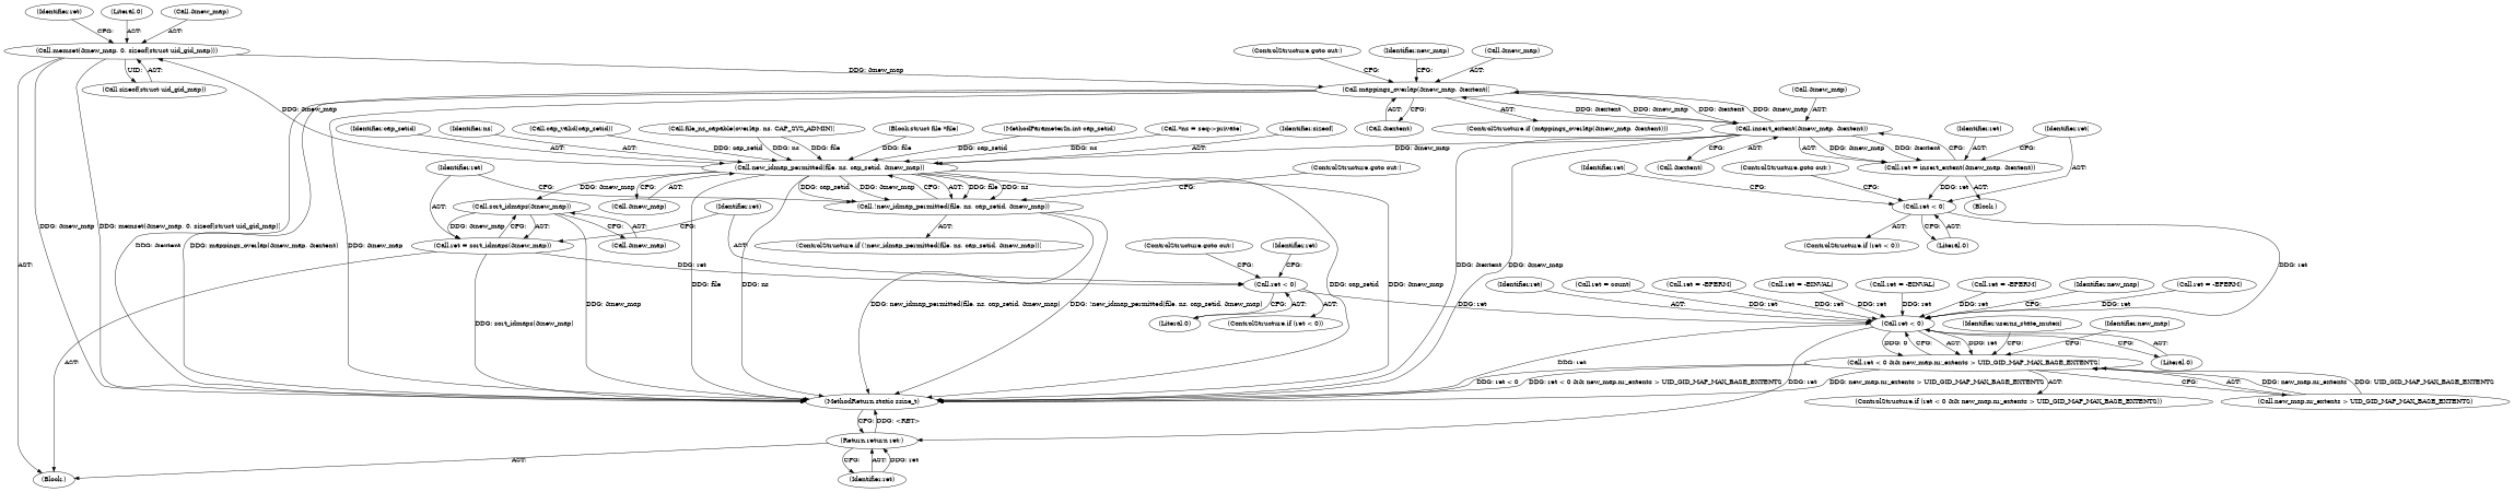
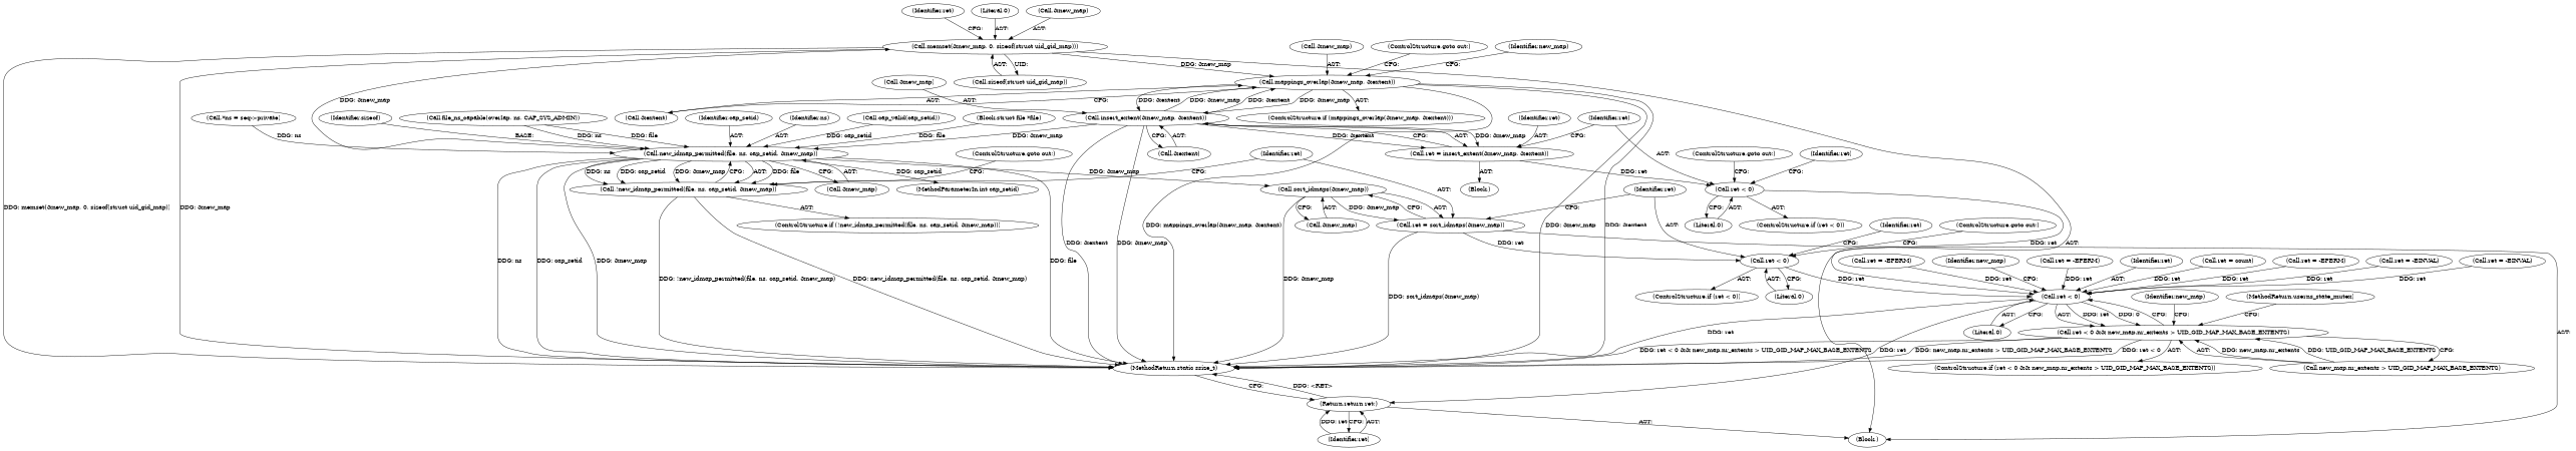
  digraph {
    n1 [label="(Call,memset(&new_map, 0, sizeof(struct uid_gid_map)))"]
    n2 [label="(Call,mappings_overlap(&new_map, &extent))"]
    n3 [label="(Call,sizeof(struct uid_gid_map))"]
    n4 [label="(Block,)"]
    n5 [label="(MethodReturn,static ssize_t)"]
    n6 [label="(Call,insert_extent(&new_map, &extent))"]
    n7 [label="(Call,&extent)"]
    n8 [label="(ControlStructure,if (mappings_overlap(&new_map, &extent)))"]
    n9 [label="(Call,new_idmap_permitted(file, ns, cap_setid, &new_map))"]
    n10 [label="(Call,!new_idmap_permitted(file, ns, cap_setid, &new_map))"]
    n11 [label="(Call,sort_idmaps(&new_map))"]
    n12 [label="(Call,&new_map)"]
    n13 [label="(Return,return ret;)"]
    n14 [label="(Call,ret = insert_extent(&new_map, &extent))"]
    n15 [label="(Call,&extent)"]
    n16 [label="(Call,ret < 0)"]
    n17 [label="(Block,)"]
    n18 [label="(Call,ret < 0)"]
    n19 [label="(ControlStructure,if (ret < 0))"]
    n20 [label="(Literal,0)"]
    n21 [label="(Call,ret < 0 && new_map.nr_extents > UID_GID_MAP_MAX_BASE_EXTENTS)"]
    n22 [label="(Literal,0)"]
    n23 [label="(ControlStructure,if (ret < 0 && new_map.nr_extents > UID_GID_MAP_MAX_BASE_EXTENTS))"]
    n24 [label="(Call,new_map.nr_extents > UID_GID_MAP_MAX_BASE_EXTENTS)"]
    n25 [label="(Identifier,ret)"]
    n26 [label="(ControlStructure,if (!new_idmap_permitted(file, ns, cap_setid, &new_map)))"]
    n27 [label="(Call,ret = sort_idmaps(&new_map))"]
    n28 [label="(Call,&new_map)"]
    n29 [label="(Call,ret < 0)"]
    n30 [label="(Literal,0)"]
    n31 [label="(ControlStructure,if (ret < 0))"]
    n32 [label="(Call,ret = -EPERM)"]
    n33 [label="(ControlStructure,goto out;)"]
    n34 [label="(Identifier,ret)"]
    n35 [label="(ControlStructure,goto out;)"]
    n36 [label="(Identifier,ret)"]
    n37 [label="(Identifier,sizeof)"]
    n38 [label="(Call,file_ns_capable(overlap, ns, CAP_SYS_ADMIN))"]
    n39 [label="(Identifier,ret)"]
    n40 [label="(Identifier,ret)"]
    n41 [label="(Literal,0)"]
    n42 [label="(Call,ret = count)"]
    n43 [label="(Call,ret = -EPERM)"]
    n44 [label="(Identifier,new_map)"]
    n45 [label="(Call,ret = -EINVAL)"]
    n46 [label="(Identifier,new_map)"]
    n47 [label="(Call,&new_map)"]
    n48 [label="(Identifier,ret)"]
    n49 [label="(Identifier,cap_setid)"]
    n50 [label="(Identifier,ret)"]
    n51 [label="(Call,ret = -EINVAL)"]
    n52 [label="(Identifier,ret)"]
    n53 [label="(Identifier,ns)"]
    n54 [label="(ControlStructure,goto out;)"]
    n55 [label="(ControlStructure,goto out;)"]
    n56 [label="(Call,cap_valid(cap_setid))"]
    n57 [label="(Block,struct file *file)"]
-   n58 [label="(Identifier,userns_state_mutex)"]
+   n58 [label="(MethodReturn,userns_state_mutex)"]
    n59 [label="(Call,ret = -EPERM)"]
    n60 [label="(MethodParameterIn,int cap_setid)"]
    n61 [label="(Call,*ns = seq->private)"]
    n62 [label="(Call,&new_map)"]
    n63 [label="(Identifier,ret)"]
    n64 [label="(Identifier,new_map)"]
    n65 [label="(Call,&new_map)"]
    n1 -> n2 [label="DDG: &new_map"]
    n1 -> n3 [label="UID: "]
    n1 -> n4 [label="AST: "]
    n1 -> n5 [label="DDG: memset(&new_map, 0, sizeof(struct uid_gid_map))"]
    n1 -> n5 [label="DDG: &new_map"]
    n2 -> n5 [label="DDG: mappings_overlap(&new_map, &extent)"]
    n2 -> n5 [label="DDG: &new_map"]
    n2 -> n5 [label="DDG: &extent"]
    n2 -> n6 [label="DDG: &new_map"]
    n2 -> n6 [label="DDG: &extent"]
    n2 -> n7 [label="CFG: "]
    n2 -> n8 [label="AST: "]
    n3 -> n1 [label="AST: "]
    n5 -> n13 [label="CFG: "]
    n6 -> n2 [label="DDG: &new_map"]
    n6 -> n2 [label="DDG: &extent"]
    n6 -> n5 [label="DDG: &extent"]
    n6 -> n5 [label="DDG: &new_map"]
    n6 -> n9 [label="DDG: &new_map"]
    n6 -> n14 [label="AST: "]
    n6 -> n14 [label="DDG: &new_map"]
    n6 -> n14 [label="DDG: &extent"]
    n6 -> n15 [label="CFG: "]
    n7 -> n2 [label="AST: "]
    n9 -> n1 [label="DDG: &new_map"]
    n9 -> n5 [label="DDG: ns"]
    n9 -> n5 [label="DDG: cap_setid"]
    n9 -> n5 [label="DDG: &new_map"]
    n9 -> n5 [label="DDG: file"]
    n9 -> n10 [label="AST: "]
    n9 -> n10 [label="DDG: file"]
    n9 -> n10 [label="DDG: ns"]
    n9 -> n10 [label="DDG: cap_setid"]
    n9 -> n10 [label="DDG: &new_map"]
    n9 -> n11 [label="DDG: &new_map"]
    n9 -> n12 [label="CFG: "]
    n10 -> n5 [label="DDG: !new_idmap_permitted(file, ns, cap_setid, &new_map)"]
    n10 -> n5 [label="DDG: new_idmap_permitted(file, ns, cap_setid, &new_map)"]
    n10 -> n9 [label="CFG: "]
    n10 -> n26 [label="AST: "]
    n11 -> n5 [label="DDG: &new_map"]
    n11 -> n27 [label="AST: "]
    n11 -> n27 [label="DDG: &new_map"]
    n11 -> n28 [label="CFG: "]
    n12 -> n9 [label="AST: "]
    n13 -> n4 [label="AST: "]
    n13 -> n5 [label="DDG: <RET>"]
    n13 -> n25 [label="CFG: "]
    n14 -> n6 [label="CFG: "]
    n14 -> n16 [label="DDG: ret"]
    n14 -> n17 [label="AST: "]
    n15 -> n6 [label="AST: "]
    n16 -> n18 [label="DDG: ret"]
    n16 -> n19 [label="AST: "]
    n16 -> n20 [label="CFG: "]
    n18 -> n5 [label="DDG: ret"]
    n18 -> n13 [label="DDG: ret"]
    n18 -> n21 [label="AST: "]
    n18 -> n21 [label="DDG: ret"]
    n18 -> n21 [label="DDG: 0"]
    n18 -> n22 [label="CFG: "]
    n20 -> n16 [label="AST: "]
    n21 -> n5 [label="DDG: ret < 0"]
    n21 -> n5 [label="DDG: ret < 0 && new_map.nr_extents > UID_GID_MAP_MAX_BASE_EXTENTS"]
    n21 -> n5 [label="DDG: new_map.nr_extents > UID_GID_MAP_MAX_BASE_EXTENTS"]
    n21 -> n18 [label="CFG: "]
    n21 -> n23 [label="AST: "]
    n21 -> n24 [label="CFG: "]
    n22 -> n18 [label="AST: "]
    n24 -> n21 [label="AST: "]
    n24 -> n21 [label="DDG: new_map.nr_extents"]
    n24 -> n21 [label="DDG: UID_GID_MAP_MAX_BASE_EXTENTS"]
    n25 -> n13 [label="AST: "]
    n25 -> n13 [label="DDG: ret"]
    n27 -> n4 [label="AST: "]
    n27 -> n5 [label="DDG: sort_idmaps(&new_map)"]
    n27 -> n11 [label="CFG: "]
    n27 -> n29 [label="DDG: ret"]
    n28 -> n11 [label="AST: "]
    n29 -> n18 [label="DDG: ret"]
    n29 -> n30 [label="CFG: "]
    n29 -> n31 [label="AST: "]
    n30 -> n29 [label="AST: "]
    n32 -> n18 [label="DDG: ret"]
    n33 -> n16 [label="CFG: "]
    n34 -> n18 [label="AST: "]
    n35 -> n2 [label="CFG: "]
    n36 -> n1 [label="CFG: "]
-   n37 -> n9 [label="AST: "]
+   n37 -> n9 [label="BASE: "]
    n38 -> n9 [label="DDG: file"]
    n38 -> n9 [label="DDG: ns"]
    n39 -> n27 [label="CFG: "]
    n39 -> n29 [label="AST: "]
    n40 -> n29 [label="CFG: "]
    n41 -> n1 [label="AST: "]
    n42 -> n18 [label="DDG: ret"]
    n43 -> n18 [label="DDG: ret"]
    n44 -> n2 [label="CFG: "]
    n45 -> n18 [label="DDG: ret"]
    n46 -> n21 [label="CFG: "]
    n47 -> n6 [label="AST: "]
    n48 -> n10 [label="CFG: "]
    n48 -> n27 [label="AST: "]
    n49 -> n9 [label="AST: "]
    n50 -> n16 [label="CFG: "]
    n51 -> n18 [label="DDG: ret"]
    n52 -> n14 [label="AST: "]
    n53 -> n9 [label="AST: "]
    n54 -> n10 [label="CFG: "]
    n55 -> n29 [label="CFG: "]
    n56 -> n9 [label="DDG: cap_setid"]
    n57 -> n9 [label="DDG: file"]
    n58 -> n21 [label="CFG: "]
    n59 -> n18 [label="DDG: ret"]
-   n60 -> n9 [label="DDG: cap_setid"]
+   n9 -> n60 [label="DDG: cap_setid"]
    n61 -> n9 [label="DDG: ns"]
    n62 -> n2 [label="AST: "]
    n63 -> n14 [label="CFG: "]
    n63 -> n16 [label="AST: "]
    n64 -> n18 [label="CFG: "]
    n65 -> n1 [label="AST: "]
  }
